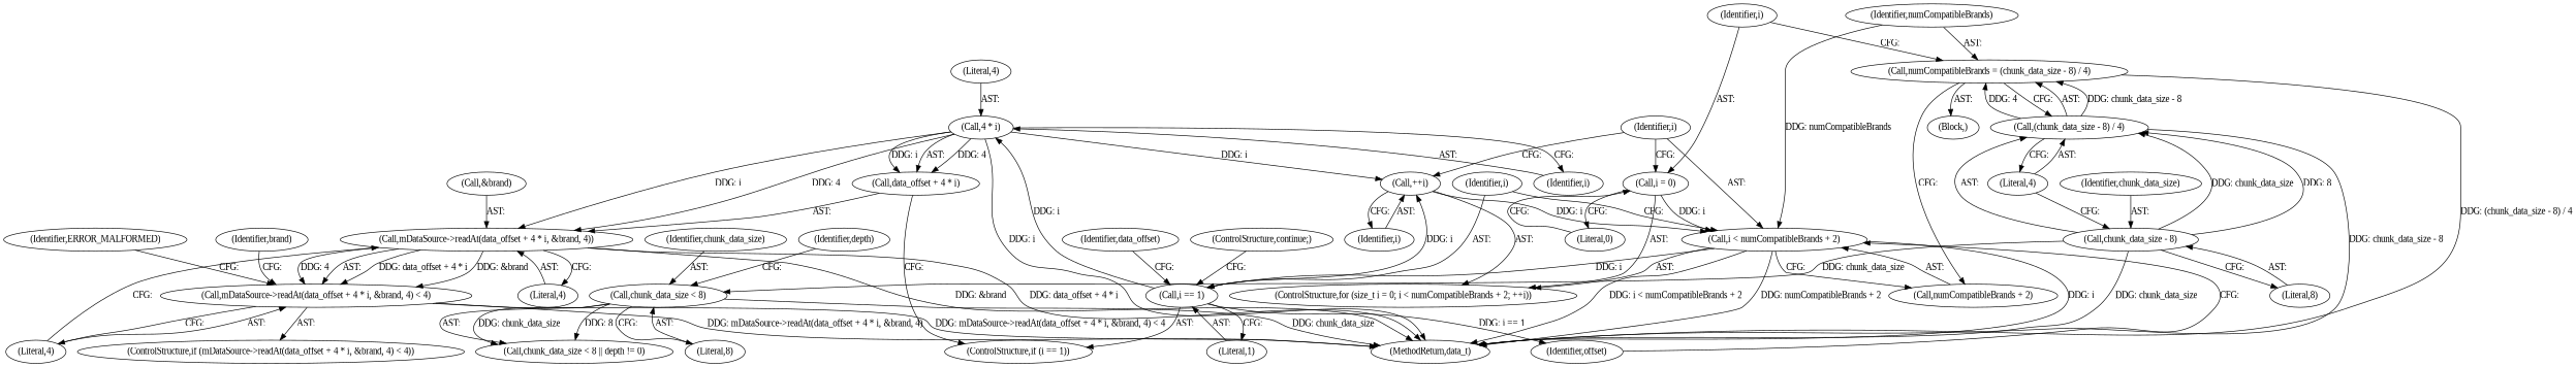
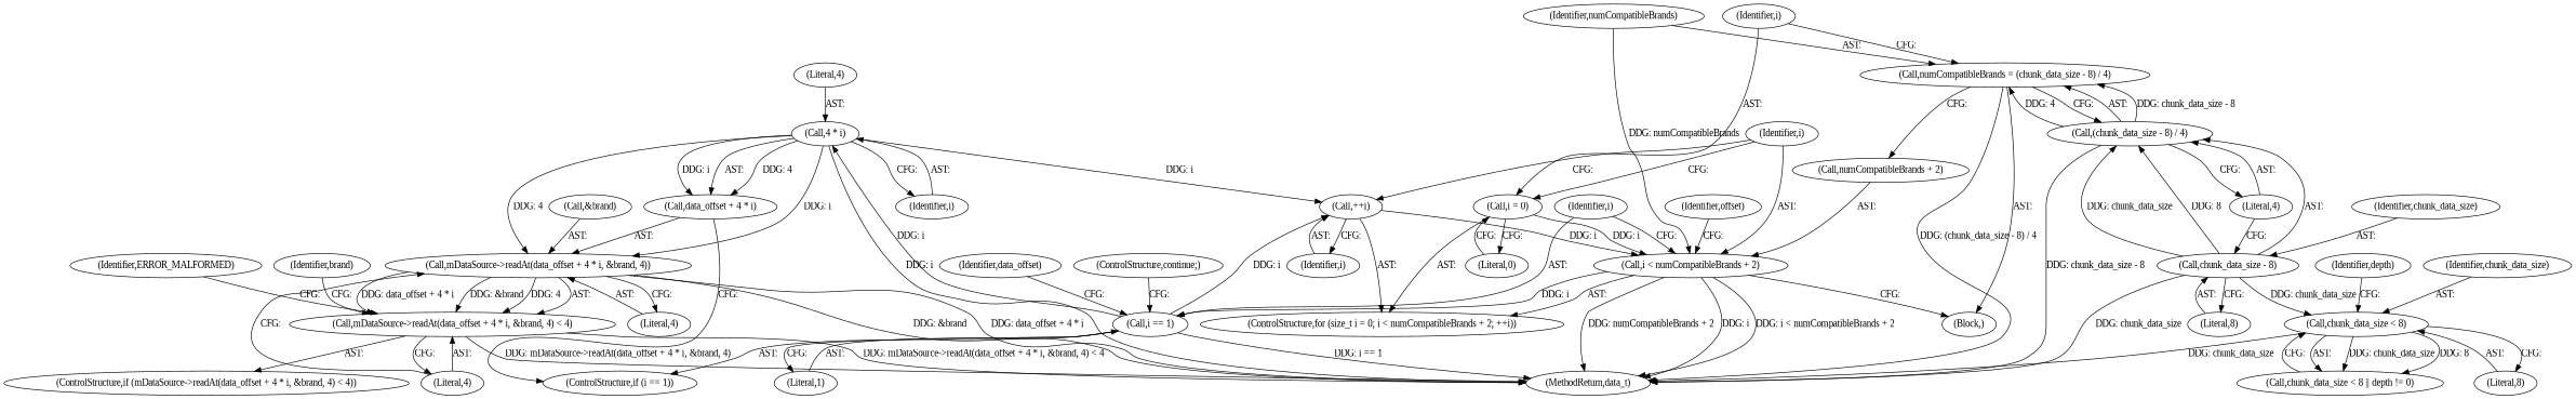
  digraph {
    fontname="Liberation Serif"
    node [fontname="Liberation Serif"]
    edge [fontname="Liberation Serif"]
    n1 [label="(Call,mDataSource->readAt(data_offset + 4 * i, &brand, 4))"]
    n2 [label="(Call,mDataSource->readAt(data_offset + 4 * i, &brand, 4) < 4)"]
    n3 [label="(Literal,4)"]
    n4 [label="(MethodReturn,data_t)"]
    n5 [label="(ControlStructure,if (mDataSource->readAt(data_offset + 4 * i, &brand, 4) < 4))"]
    n6 [label="(Literal,4)"]
    n7 [label="(Call,4 * i)"]
    n8 [label="(Call,++i)"]
    n9 [label="(Call,data_offset + 4 * i)"]
    n10 [label="(Identifier,i)"]
    n11 [label="(Call,i < numCompatibleBrands + 2)"]
    n12 [label="(ControlStructure,for (size_t i = 0; i < numCompatibleBrands + 2; ++i))"]
    n13 [label="(Identifier,i)"]
    n14 [label="(ControlStructure,if (i == 1))"]
    n15 [label="(Call,i == 1)"]
    n16 [label="(Literal,1)"]
    n17 [label="(Call,numCompatibleBrands + 2)"]
    n18 [label="(Call,i = 0)"]
    n19 [label="(Literal,0)"]
    n20 [label="(Call,numCompatibleBrands = (chunk_data_size - 8) / 4)"]
    n21 [label="(Call,(chunk_data_size - 8) / 4)"]
    n22 [label="(Block,)"]
    n23 [label="(Literal,4)"]
    n24 [label="(Call,chunk_data_size - 8)"]
    n25 [label="(Literal,8)"]
    n26 [label="(Call,chunk_data_size < 8)"]
    n27 [label="(Literal,8)"]
    n28 [label="(Call,chunk_data_size < 8 || depth != 0)"]
    n29 [label="(Identifier,depth)"]
    n30 [label="(Identifier,i)"]
    n31 [label="(Identifier,chunk_data_size)"]
    n32 [label="(Identifier,ERROR_MALFORMED)"]
    n33 [label="(Identifier,brand)"]
    n34 [label="(Call,&brand)"]
    n35 [label="(Identifier,offset)"]
    n36 [label="(Identifier,data_offset)"]
    n37 [label="(Literal,4)"]
    n38 [label="(Identifier,numCompatibleBrands)"]
    n39 [label="(ControlStructure,continue;)"]
    n40 [label="(Identifier,chunk_data_size)"]
    n41 [label="(Identifier,i)"]
    n42 [label="(Identifier,i)"]
    n1 -> n2 [label="AST: "]
    n1 -> n2 [label="DDG: data_offset + 4 * i"]
    n1 -> n2 [label="DDG: &brand"]
    n1 -> n2 [label="DDG: 4"]
    n1 -> n3 [label="CFG: "]
    n1 -> n4 [label="DDG: &brand"]
    n1 -> n4 [label="DDG: data_offset + 4 * i"]
    n2 -> n4 [label="DDG: mDataSource->readAt(data_offset + 4 * i, &brand, 4)"]
    n2 -> n4 [label="DDG: mDataSource->readAt(data_offset + 4 * i, &brand, 4) < 4"]
    n2 -> n5 [label="AST: "]
    n2 -> n6 [label="CFG: "]
    n3 -> n1 [label="AST: "]
    n6 -> n1 [label="CFG: "]
    n6 -> n2 [label="AST: "]
    n7 -> n1 [label="DDG: 4"]
    n7 -> n1 [label="DDG: i"]
    n7 -> n4 [label="DDG: i"]
    n7 -> n8 [label="DDG: i"]
    n7 -> n9 [label="AST: "]
    n7 -> n9 [label="DDG: 4"]
    n7 -> n9 [label="DDG: i"]
    n7 -> n10 [label="CFG: "]
    n8 -> n11 [label="DDG: i"]
    n8 -> n12 [label="AST: "]
    n8 -> n13 [label="CFG: "]
    n9 -> n1 [label="AST: "]
    n9 -> n14 [label="CFG: "]
    n10 -> n7 [label="AST: "]
    n11 -> n4 [label="DDG: i"]
    n11 -> n4 [label="DDG: i < numCompatibleBrands + 2"]
    n11 -> n4 [label="DDG: numCompatibleBrands + 2"]
    n11 -> n12 [label="AST: "]
    n11 -> n15 [label="DDG: i"]
-   n11 -> n17 [label="CFG: "]
+   n11 -> n22 [label="CFG: "]
    n13 -> n8 [label="AST: "]
-   n15 -> n35 [label="DDG: i == 1"]
+   n15 -> n4 [label="DDG: i == 1"]
    n15 -> n7 [label="DDG: i"]
    n15 -> n8 [label="DDG: i"]
    n15 -> n14 [label="AST: "]
    n15 -> n16 [label="CFG: "]
    n16 -> n15 [label="AST: "]
    n17 -> n11 [label="AST: "]
    n18 -> n11 [label="DDG: i"]
    n18 -> n12 [label="AST: "]
    n18 -> n19 [label="CFG: "]
    n19 -> n18 [label="CFG: "]
    n20 -> n4 [label="DDG: (chunk_data_size - 8) / 4"]
    n20 -> n17 [label="CFG: "]
    n20 -> n21 [label="CFG: "]
    n20 -> n22 [label="AST: "]
    n21 -> n4 [label="DDG: chunk_data_size - 8"]
    n21 -> n20 [label="AST: "]
    n21 -> n20 [label="DDG: chunk_data_size - 8"]
    n21 -> n20 [label="DDG: 4"]
    n21 -> n23 [label="CFG: "]
    n23 -> n21 [label="AST: "]
    n23 -> n24 [label="CFG: "]
    n24 -> n4 [label="DDG: chunk_data_size"]
    n24 -> n21 [label="AST: "]
    n24 -> n21 [label="DDG: chunk_data_size"]
    n24 -> n21 [label="DDG: 8"]
    n24 -> n25 [label="CFG: "]
    n24 -> n26 [label="DDG: chunk_data_size"]
    n25 -> n24 [label="AST: "]
    n26 -> n4 [label="DDG: chunk_data_size"]
    n26 -> n27 [label="CFG: "]
    n26 -> n28 [label="AST: "]
    n26 -> n28 [label="DDG: chunk_data_size"]
    n26 -> n28 [label="DDG: 8"]
    n27 -> n26 [label="AST: "]
+   n28 -> n26 [label="CFG: "]
    n29 -> n26 [label="CFG: "]
    n30 -> n11 [label="CFG: "]
    n30 -> n15 [label="AST: "]
    n31 -> n24 [label="AST: "]
    n32 -> n2 [label="CFG: "]
    n33 -> n2 [label="CFG: "]
    n34 -> n1 [label="AST: "]
    n35 -> n11 [label="CFG: "]
    n36 -> n15 [label="CFG: "]
    n37 -> n7 [label="AST: "]
    n38 -> n11 [label="DDG: numCompatibleBrands"]
    n38 -> n20 [label="AST: "]
    n39 -> n15 [label="CFG: "]
    n40 -> n26 [label="AST: "]
    n41 -> n8 [label="CFG: "]
    n41 -> n11 [label="AST: "]
    n41 -> n18 [label="CFG: "]
    n42 -> n18 [label="AST: "]
    n42 -> n20 [label="CFG: "]
  }
